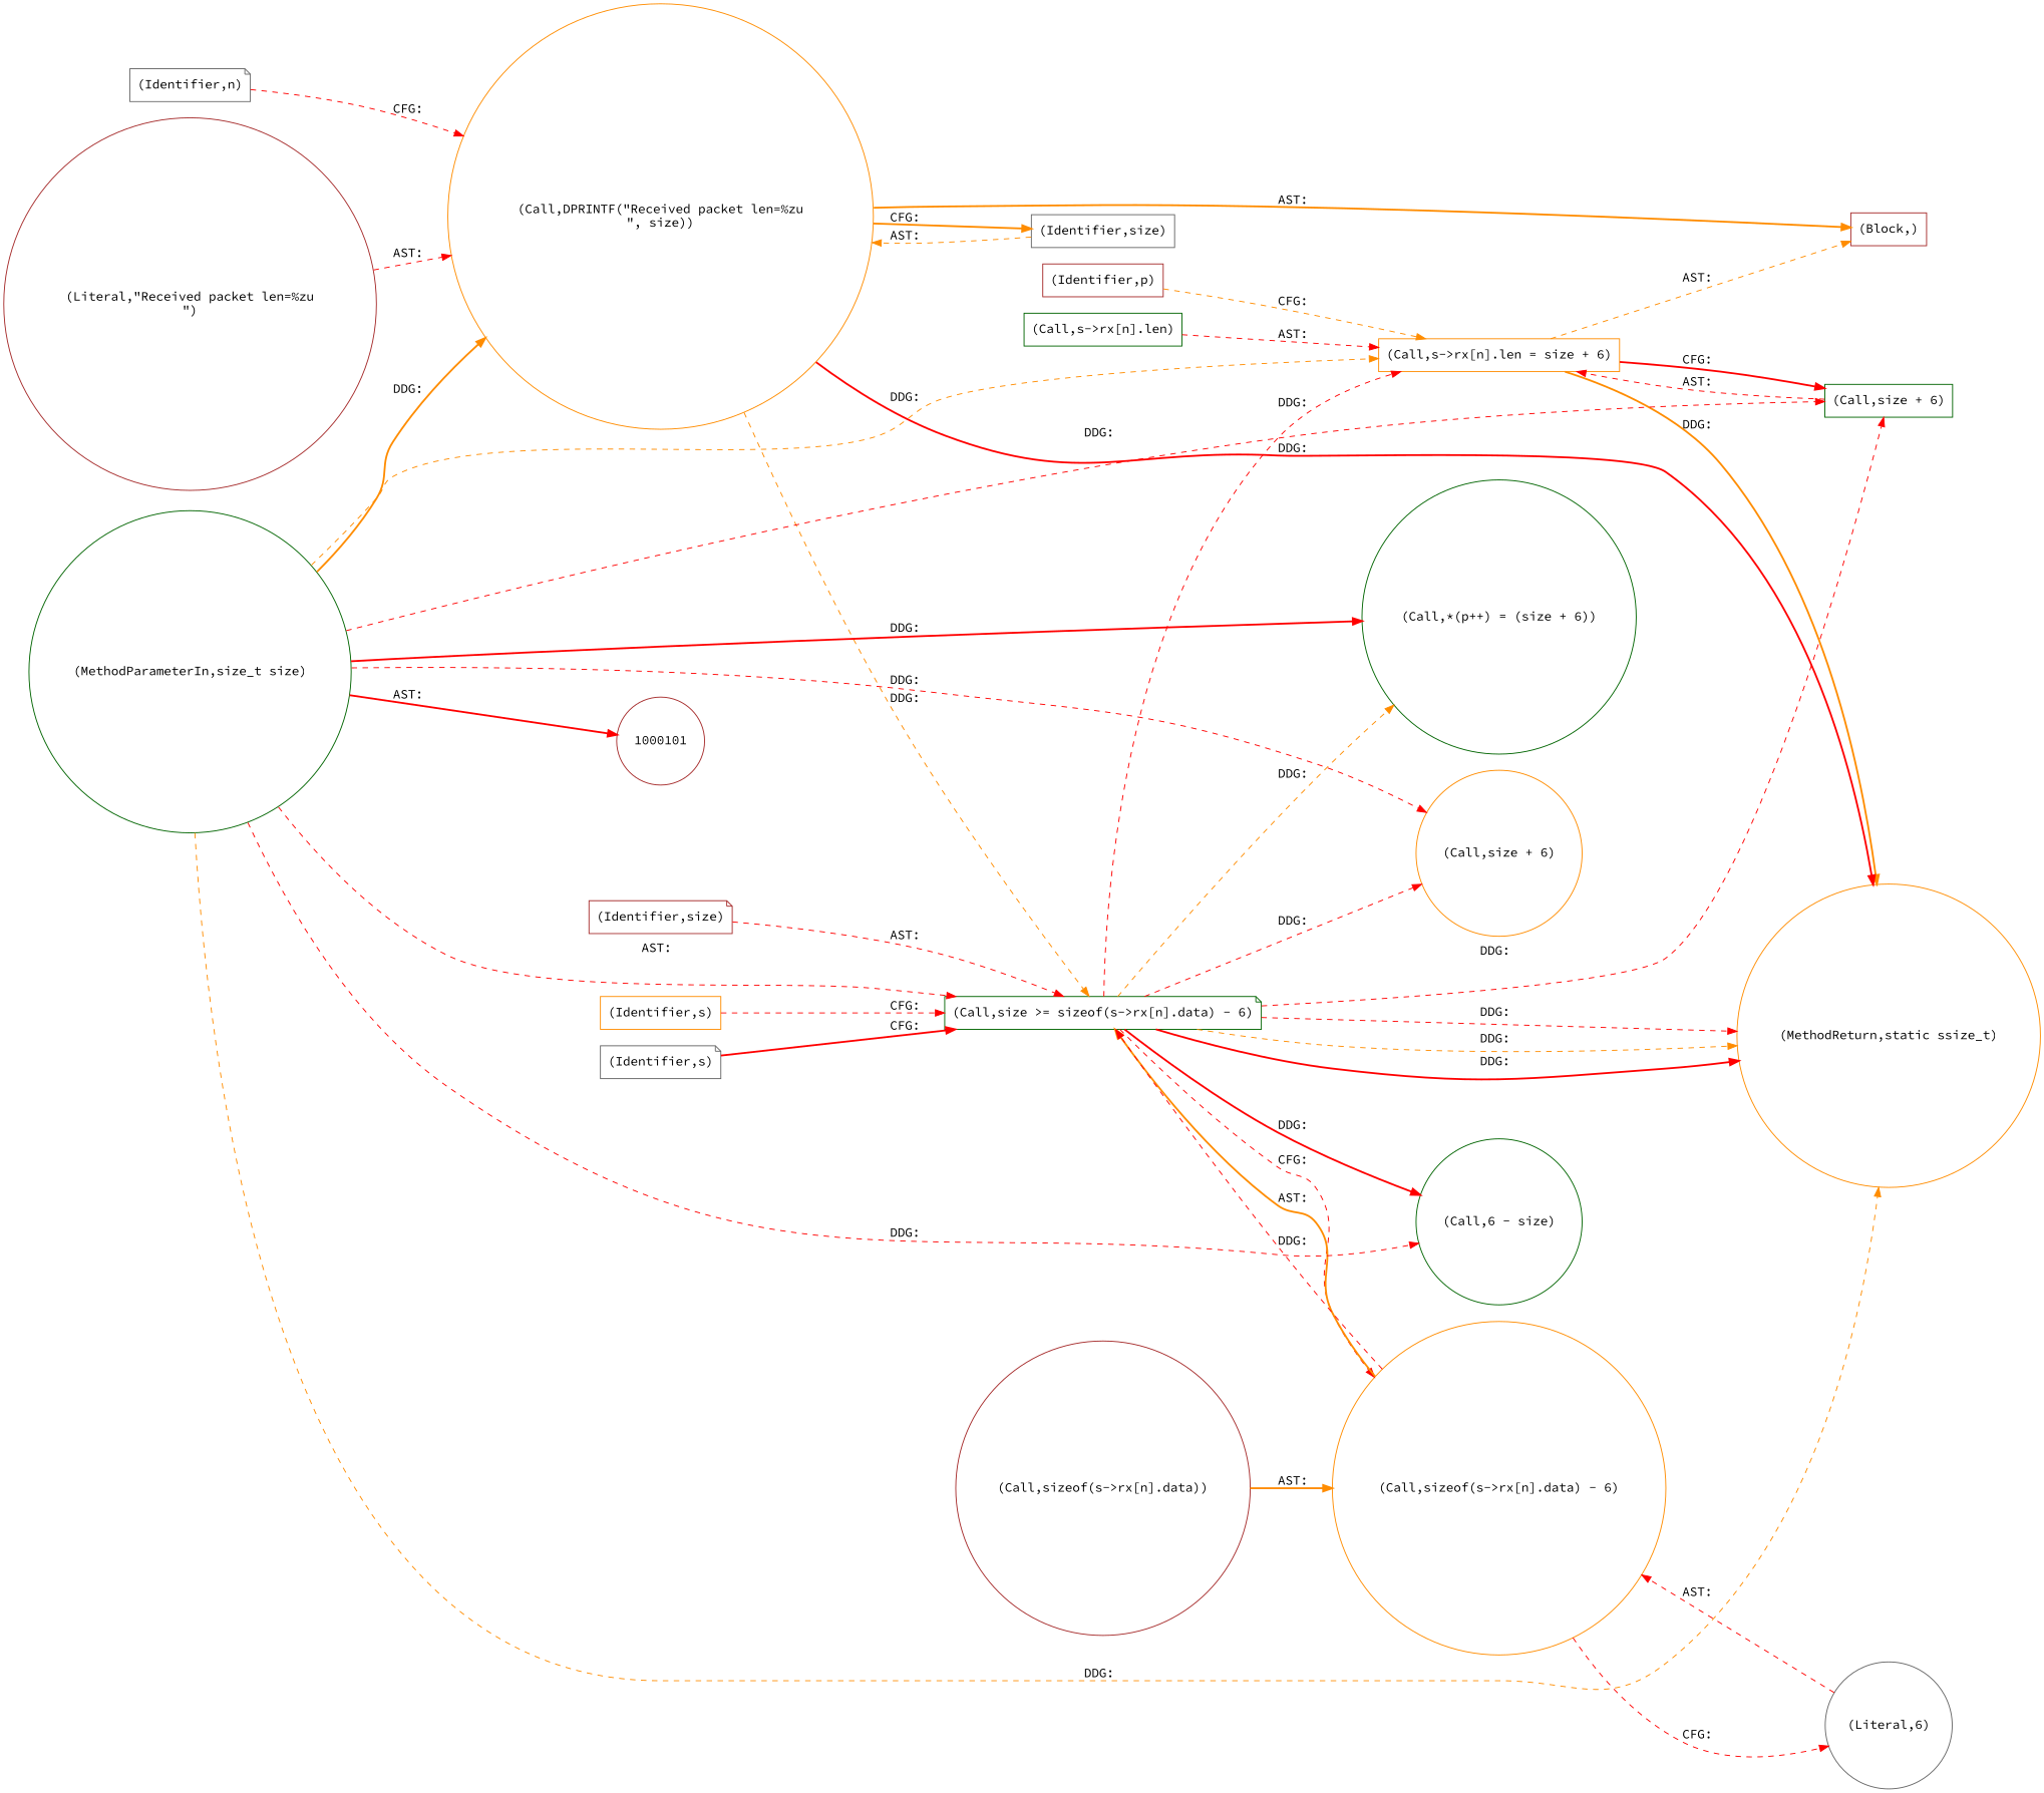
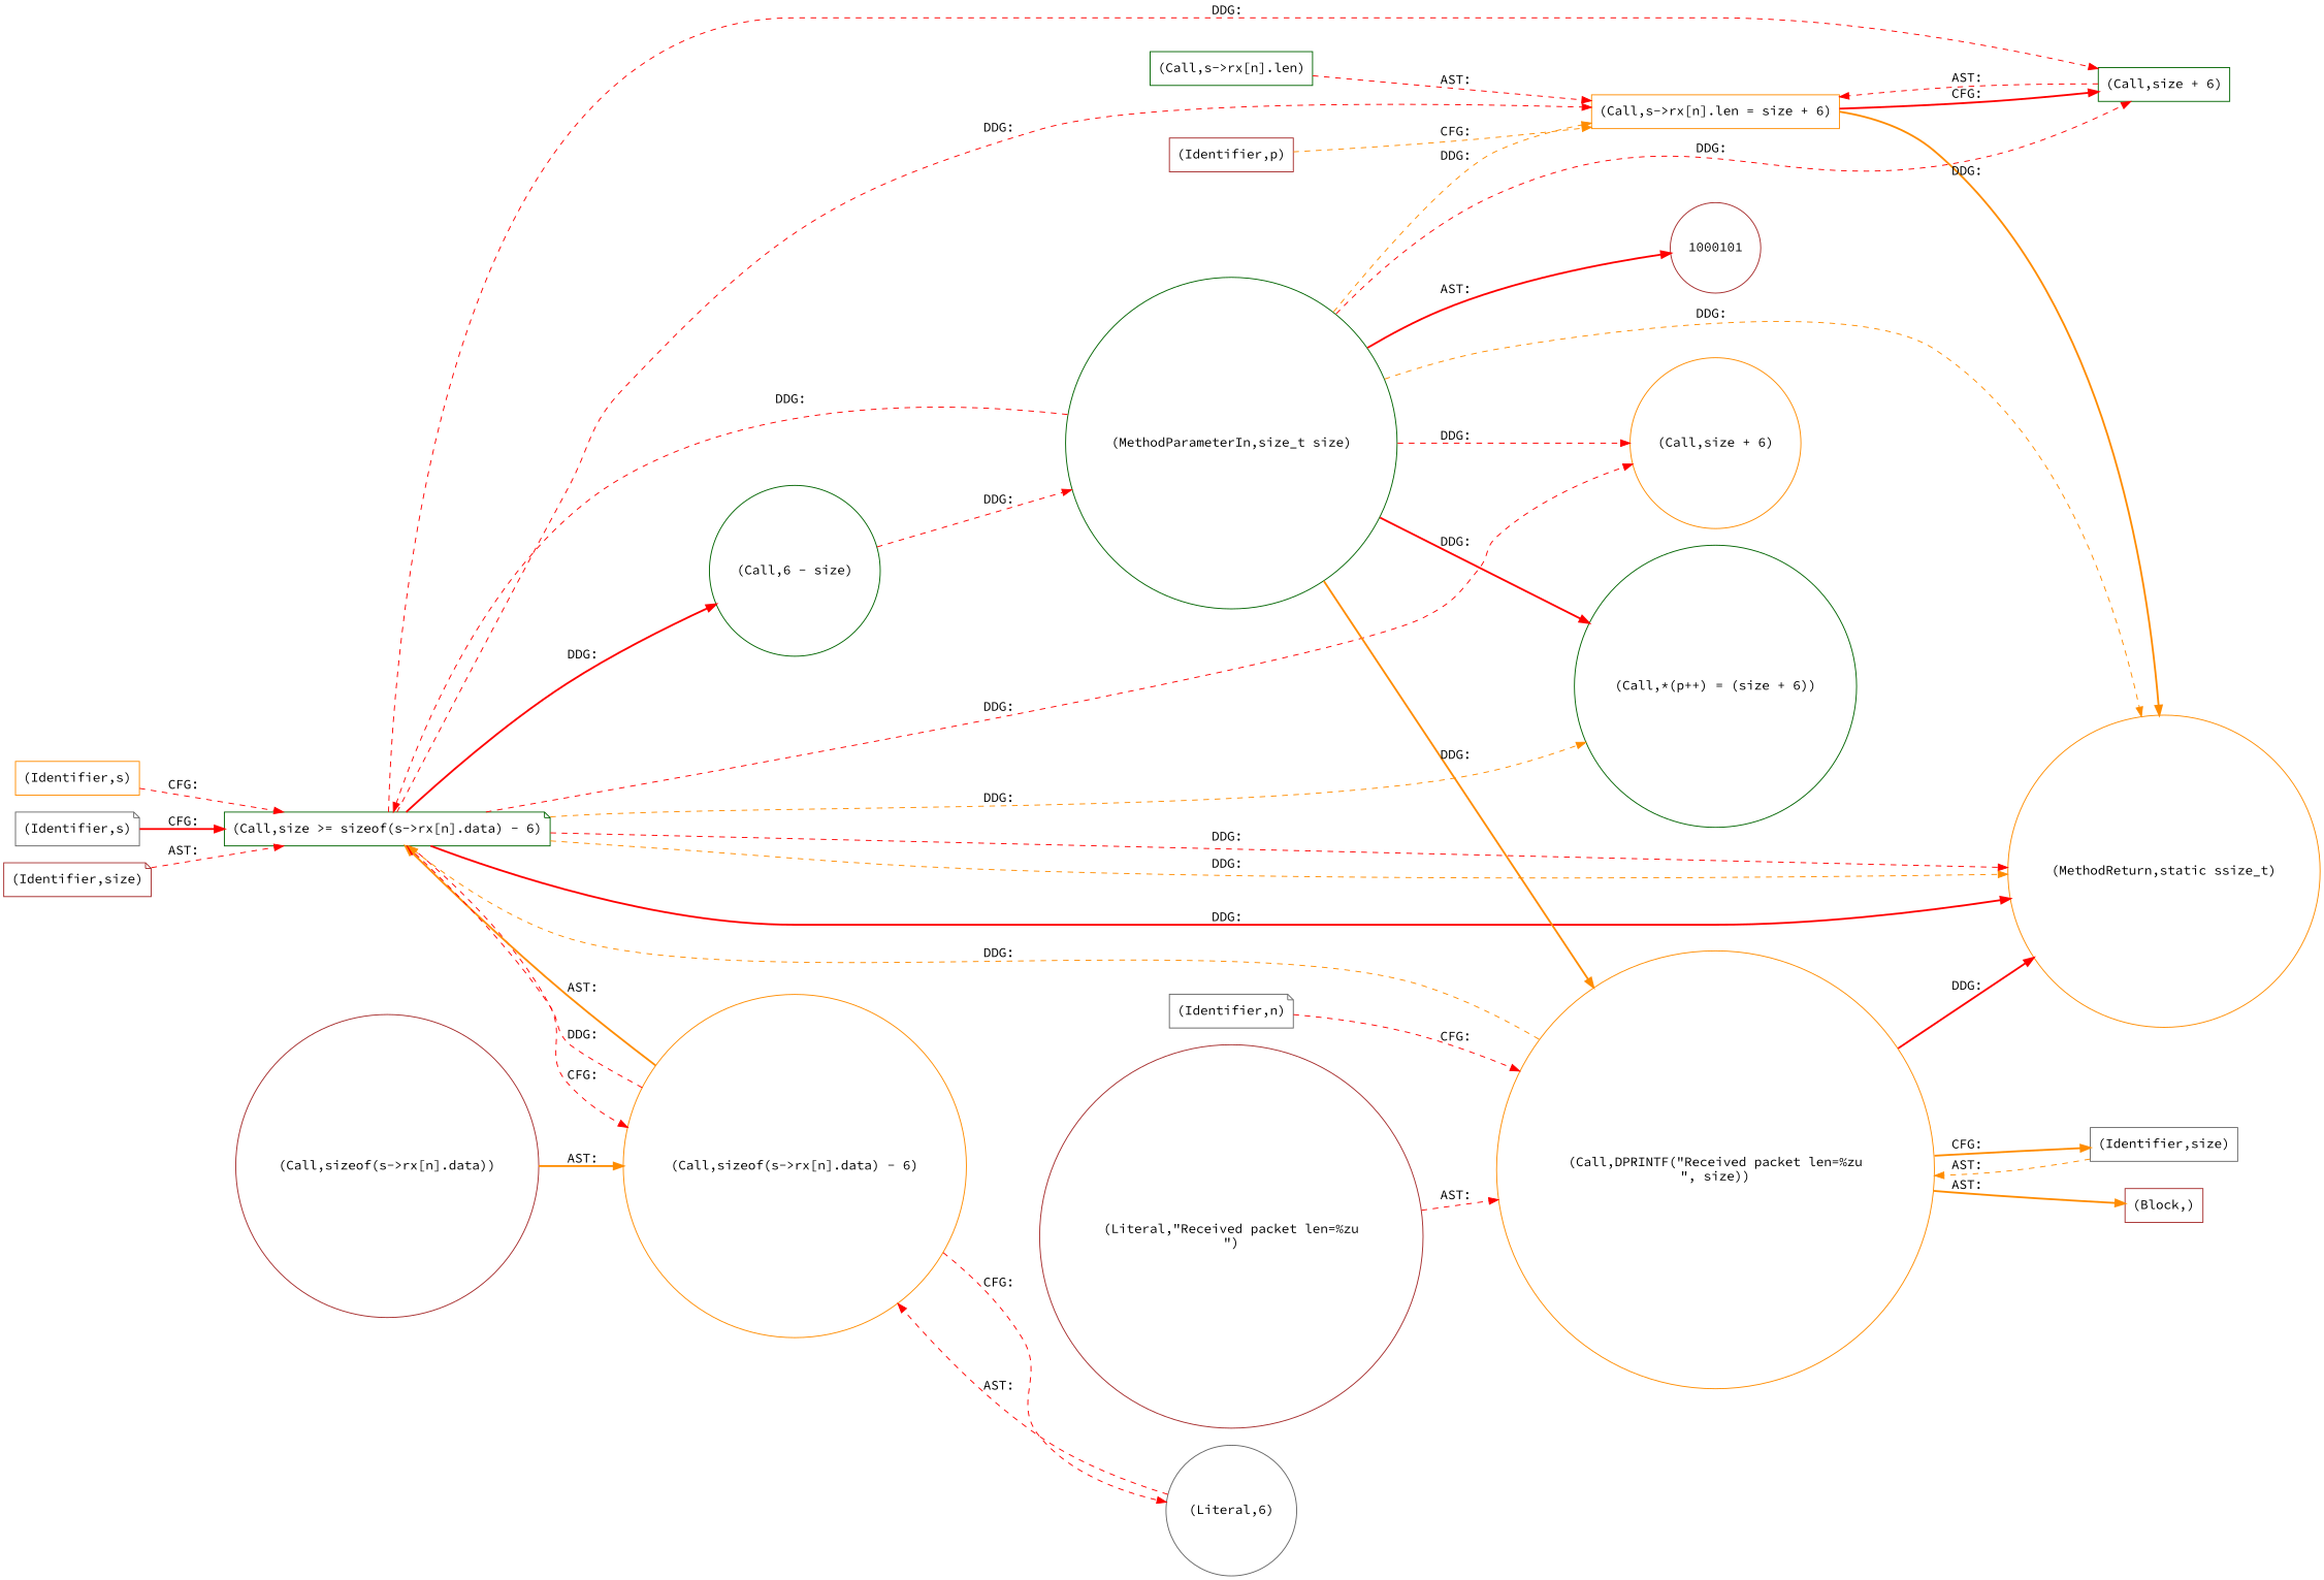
  digraph {
    fontname="Source Code Pro"
    rankdir=LR
    node [color=darkorange fontname="Source Code Pro" shape=circle]
    edge [color=red fontname="Source Code Pro" style=dashed]
    n1 [label="(Call,s->rx[n].len = size + 6)" shape=box]
    n2 [color=brown label="(Block,)" shape=box]
    n3 [label="(MethodReturn,static ssize_t)"]
    n4 [color=darkgreen label="(Call,size + 6)" shape=box]
    n5 [color=darkgreen label="(Call,size >= sizeof(s->rx[n].data) - 6)" shape=note]
    n6 [label="(Call,sizeof(s->rx[n].data) - 6)"]
    n7 [label="(Call,size + 6)"]
    n8 [color=darkgreen label="(Call,6 - size)"]
    n9 [color=darkgreen label="(Call,*(p++) = (size + 6))"]
    n10 [color=gray40 label="(Literal,6)"]
    n11 [label="(Call,DPRINTF(\"Received packet len=%zu\n\", size))"]
    n12 [color=gray40 label="(Identifier,size)" shape=box]
    n13 [color=darkgreen label="(MethodParameterIn,size_t size)"]
    1000101 [color=brown]
    n15 [label="(Identifier,s)" shape=box]
    n16 [color=gray40 label="(Identifier,s)" shape=note]
    n17 [color=brown label="(Identifier,p)" shape=box]
    n18 [color=gray40 label="(Identifier,n)" shape=note]
    n19 [color=brown label="(Identifier,size)" shape=note]
    n20 [color=brown label="(Literal,\"Received packet len=%zu\n\")"]
    n21 [color=brown label="(Call,sizeof(s->rx[n].data))"]
    n22 [color=darkgreen label="(Call,s->rx[n].len)" shape=box]
-   n1 -> n2 [color=darkorange label="AST: "]
    n1 -> n3 [color=darkorange label="DDG: " style=bold]
    n1 -> n4 [label="CFG: " style=bold]
    n4 -> n1 [label="AST: "]
    n5 -> n1 [label="DDG: "]
    n5 -> n3 [label="DDG: "]
    n5 -> n3 [color=darkorange label="DDG: "]
    n5 -> n3 [label="DDG: " style=bold]
    n5 -> n4 [label="DDG: "]
    n5 -> n6 [label="CFG: "]
    n5 -> n7 [label="DDG: "]
    n5 -> n8 [label="DDG: " style=bold]
    n5 -> n9 [color=darkorange label="DDG: "]
    n6 -> n5 [color=darkorange label="AST: " style=bold]
    n6 -> n5 [label="DDG: "]
    n6 -> n10 [label="CFG: "]
    n10 -> n6 [label="AST: "]
    n11 -> n2 [color=darkorange label="AST: " style=bold]
    n11 -> n3 [label="DDG: " style=bold]
    n11 -> n5 [color=darkorange label="DDG: "]
    n11 -> n12 [color=darkorange label="CFG: " style=bold]
    n12 -> n11 [color=darkorange label="AST: "]
    n13 -> n1 [color=darkorange label="DDG: "]
    n13 -> n3 [color=darkorange label="DDG: "]
    n13 -> n4 [label="DDG: "]
-   n13 -> n5 [label="AST: "]
+   n13 -> n5 [label="DDG: "]
    n13 -> n7 [label="DDG: "]
-   n13 -> n8 [label="DDG: "]
+   n8 -> n13 [label="DDG: "]
    n13 -> n9 [label="DDG: " style=bold]
    n13 -> n11 [color=darkorange label="DDG: " style=bold]
    n13 -> 1000101 [label="AST: " style=bold]
    n15 -> n5 [label="CFG: "]
    n16 -> n5 [label="CFG: " style=bold]
    n17 -> n1 [color=darkorange label="CFG: "]
    n18 -> n11 [label="CFG: "]
    n19 -> n5 [label="AST: "]
    n20 -> n11 [label="AST: "]
    n21 -> n6 [color=darkorange label="AST: " style=bold]
    n22 -> n1 [label="AST: "]
  }
